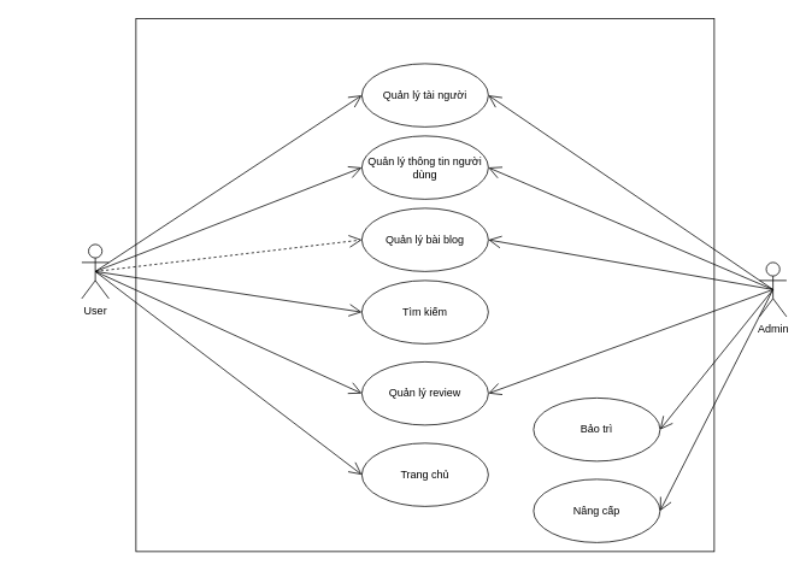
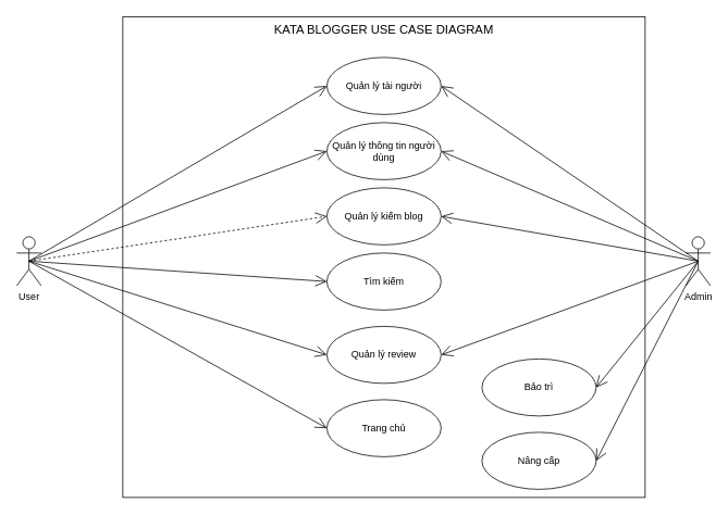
  <mxCell id="0" />
  <mxCell id="1" parent="0" />
  <mxCell id="2" value="" style="rounded=0;whiteSpace=wrap;html=1;" parent="1" vertex="1"><mxGeometry x="150" y="20" width="640" height="590" as="geometry" /></mxCell>
- <mxCell id="3" value="User" style="shape=umlActor;verticalLabelPosition=bottom;verticalAlign=top;html=1;" parent="1" vertex="1"><mxGeometry x="90" y="270" width="30" height="60" as="geometry" /></mxCell>
+ <mxCell id="3" value="User" style="shape=umlActor;verticalLabelPosition=bottom;verticalAlign=top;html=1;" parent="1" vertex="1"><mxGeometry x="20" y="290" width="30" height="60" as="geometry" /></mxCell>
  <mxCell id="4" value="Admin" style="shape=umlActor;verticalLabelPosition=bottom;verticalAlign=top;html=1;" parent="1" vertex="1"><mxGeometry x="840" y="290" width="30" height="60" as="geometry" /></mxCell>
  <mxCell id="5" value="Quản lý tài người" style="ellipse;whiteSpace=wrap;html=1;" parent="1" vertex="1"><mxGeometry x="400" y="70" width="140" height="70" as="geometry" /></mxCell>
  <mxCell id="6" value="" style="endArrow=open;endFill=1;endSize=12;html=1;rounded=0;exitX=0.5;exitY=0.5;exitDx=0;exitDy=0;exitPerimeter=0;entryX=0;entryY=0.5;entryDx=0;entryDy=0;" parent="1" source="3" target="5" edge="1"><mxGeometry width="160" relative="1" as="geometry"><mxPoint x="180" y="460" as="sourcePoint" /><mxPoint x="340" y="460" as="targetPoint" /></mxGeometry></mxCell>
  <mxCell id="7" value="Trang chủ" style="ellipse;whiteSpace=wrap;html=1;" parent="1" vertex="1"><mxGeometry x="400" y="490" width="140" height="70" as="geometry" /></mxCell>
  <mxCell id="8" value="Tìm kiếm" style="ellipse;whiteSpace=wrap;html=1;" parent="1" vertex="1"><mxGeometry x="400" y="310" width="140" height="70" as="geometry" /></mxCell>
  <mxCell id="9" value="Quản lý review" style="ellipse;whiteSpace=wrap;html=1;" parent="1" vertex="1"><mxGeometry x="400" y="400" width="140" height="70" as="geometry" /></mxCell>
  <mxCell id="10" value="" style="endArrow=open;endFill=1;endSize=12;html=1;rounded=0;entryX=0;entryY=0.5;entryDx=0;entryDy=0;exitX=0.5;exitY=0.5;exitDx=0;exitDy=0;exitPerimeter=0;dashed=1;" parent="1" source="3" target="13" edge="1"><mxGeometry width="160" relative="1" as="geometry"><mxPoint x="20" y="410" as="sourcePoint" /><mxPoint x="180" y="410" as="targetPoint" /></mxGeometry></mxCell>
  <mxCell id="11" value="" style="endArrow=open;endFill=1;endSize=12;html=1;rounded=0;entryX=0;entryY=0.5;entryDx=0;entryDy=0;exitX=0.5;exitY=0.5;exitDx=0;exitDy=0;exitPerimeter=0;" parent="1" source="3" target="7" edge="1"><mxGeometry width="160" relative="1" as="geometry"><mxPoint x="50" y="480" as="sourcePoint" /><mxPoint x="210" y="480" as="targetPoint" /></mxGeometry></mxCell>
  <mxCell id="12" value="" style="endArrow=open;endFill=1;endSize=12;html=1;rounded=0;entryX=0;entryY=0.5;entryDx=0;entryDy=0;exitX=0.5;exitY=0.5;exitDx=0;exitDy=0;exitPerimeter=0;" parent="1" source="3" target="9" edge="1"><mxGeometry width="160" relative="1" as="geometry"><mxPoint x="200" y="400" as="sourcePoint" /><mxPoint x="360" y="400" as="targetPoint" /></mxGeometry></mxCell>
- <mxCell id="13" value="Quản lý bài blog" style="ellipse;whiteSpace=wrap;html=1;" parent="1" vertex="1"><mxGeometry x="400" y="230" width="140" height="70" as="geometry" /></mxCell>
+ <mxCell id="13" value="Quản lý kiếm blog" style="ellipse;whiteSpace=wrap;html=1;" parent="1" vertex="1"><mxGeometry x="400" y="230" width="140" height="70" as="geometry" /></mxCell>
  <mxCell id="14" value="" style="endArrow=open;endFill=1;endSize=12;html=1;rounded=0;entryX=0;entryY=0.5;entryDx=0;entryDy=0;exitX=0.5;exitY=0.5;exitDx=0;exitDy=0;exitPerimeter=0;" parent="1" source="3" target="8" edge="1"><mxGeometry width="160" relative="1" as="geometry"><mxPoint x="230" y="350" as="sourcePoint" /><mxPoint x="390" y="350" as="targetPoint" /></mxGeometry></mxCell>
  <mxCell id="15" value="" style="endArrow=open;endFill=1;endSize=12;html=1;rounded=0;entryX=1;entryY=0.5;entryDx=0;entryDy=0;exitX=0.5;exitY=0.5;exitDx=0;exitDy=0;exitPerimeter=0;" parent="1" source="4" target="5" edge="1"><mxGeometry width="160" relative="1" as="geometry"><mxPoint x="610" y="280" as="sourcePoint" /><mxPoint x="680" y="125" as="targetPoint" /></mxGeometry></mxCell>
  <mxCell id="16" value="Quản lý thông tin người dùng" style="ellipse;whiteSpace=wrap;html=1;" parent="1" vertex="1"><mxGeometry x="400" y="150" width="140" height="70" as="geometry" /></mxCell>
  <mxCell id="17" value="" style="endArrow=open;endFill=1;endSize=12;html=1;rounded=0;entryX=1;entryY=0.5;entryDx=0;entryDy=0;exitX=0.5;exitY=0.5;exitDx=0;exitDy=0;exitPerimeter=0;" parent="1" source="4" target="16" edge="1"><mxGeometry width="160" relative="1" as="geometry"><mxPoint x="730" y="530" as="sourcePoint" /><mxPoint x="890" y="530" as="targetPoint" /></mxGeometry></mxCell>
  <mxCell id="18" value="Bảo trì" style="ellipse;whiteSpace=wrap;html=1;" parent="1" vertex="1"><mxGeometry x="590" y="440" width="140" height="70" as="geometry" /></mxCell>
  <mxCell id="19" value="Nâng cấp" style="ellipse;whiteSpace=wrap;html=1;" parent="1" vertex="1"><mxGeometry x="590" y="530" width="140" height="70" as="geometry" /></mxCell>
  <mxCell id="20" value="" style="endArrow=open;endFill=1;endSize=12;html=1;rounded=0;entryX=1;entryY=0.5;entryDx=0;entryDy=0;exitX=0.5;exitY=0.5;exitDx=0;exitDy=0;exitPerimeter=0;" parent="1" source="4" target="18" edge="1"><mxGeometry width="160" relative="1" as="geometry"><mxPoint x="770" y="460" as="sourcePoint" /><mxPoint x="930" y="460" as="targetPoint" /></mxGeometry></mxCell>
  <mxCell id="21" value="" style="endArrow=open;endFill=1;endSize=12;html=1;rounded=0;entryX=1;entryY=0.5;entryDx=0;entryDy=0;exitX=0.5;exitY=0.5;exitDx=0;exitDy=0;exitPerimeter=0;" parent="1" source="4" target="19" edge="1"><mxGeometry width="160" relative="1" as="geometry"><mxPoint x="750" y="550" as="sourcePoint" /><mxPoint x="910" y="550" as="targetPoint" /></mxGeometry></mxCell>
+ <mxCell id="22" value="&lt;font style=&quot;font-size: 15px;&quot;&gt;KATA BLOGGER USE CASE DIAGRAM&lt;/font&gt;" style="text;html=1;align=center;verticalAlign=middle;whiteSpace=wrap;rounded=0;" parent="1" vertex="1"><mxGeometry x="150" y="20" width="640" height="30" as="geometry" /></mxCell>
  <mxCell id="23" value="" style="endArrow=open;endFill=1;endSize=12;html=1;rounded=0;entryX=0;entryY=0.5;entryDx=0;entryDy=0;exitX=0.5;exitY=0.5;exitDx=0;exitDy=0;exitPerimeter=0;" edge="1" parent="1" source="3" target="16"><mxGeometry width="160" relative="1" as="geometry"><mxPoint x="160" y="250" as="sourcePoint" /><mxPoint x="320" y="250" as="targetPoint" /></mxGeometry></mxCell>
  <mxCell id="24" value="" style="endArrow=open;endFill=1;endSize=12;html=1;rounded=0;entryX=1;entryY=0.5;entryDx=0;entryDy=0;exitX=0.5;exitY=0.5;exitDx=0;exitDy=0;exitPerimeter=0;" edge="1" parent="1" source="4" target="13"><mxGeometry width="160" relative="1" as="geometry"><mxPoint x="570" y="300" as="sourcePoint" /><mxPoint x="730" y="300" as="targetPoint" /></mxGeometry></mxCell>
  <mxCell id="25" value="" style="endArrow=open;endFill=1;endSize=12;html=1;rounded=0;entryX=1;entryY=0.5;entryDx=0;entryDy=0;exitX=0.5;exitY=0.5;exitDx=0;exitDy=0;exitPerimeter=0;" edge="1" parent="1" source="4" target="9"><mxGeometry width="160" relative="1" as="geometry"><mxPoint x="590" y="390" as="sourcePoint" /><mxPoint x="750" y="390" as="targetPoint" /></mxGeometry></mxCell>
